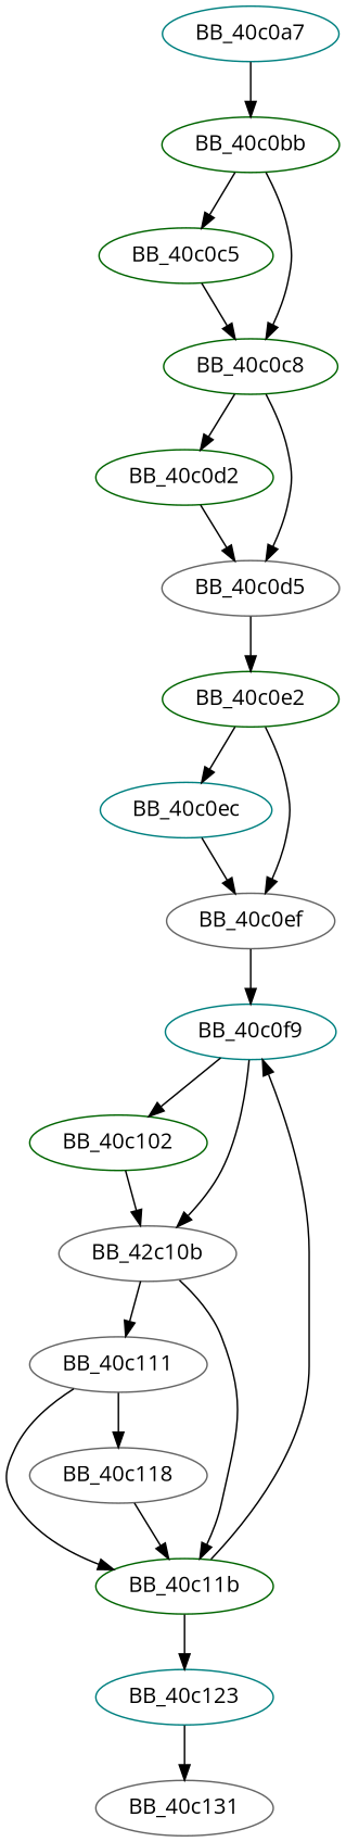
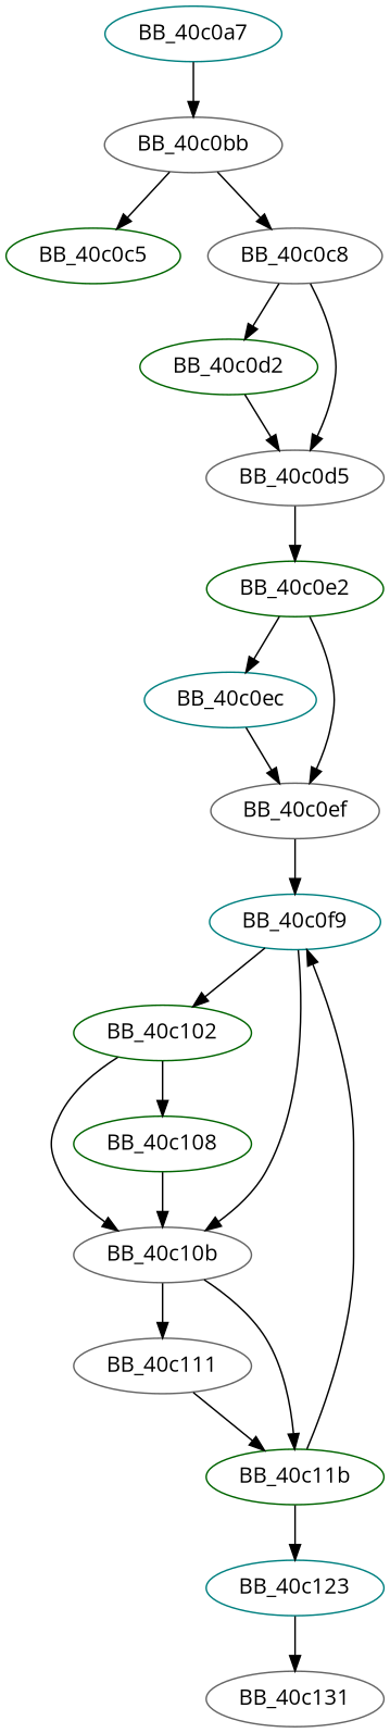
  digraph {
    fontname="Open Sans"
    node [color=gray40 fontname="Open Sans"]
    edge [fontname="Open Sans"]
    BB_40c0a7 [color=teal]
-   BB_40c0bb [color=darkgreen]
+   BB_40c0bb
    BB_40c0c5 [color=darkgreen]
-   BB_40c0c8 [color=darkgreen]
+   BB_40c0c8
    BB_40c0d2 [color=darkgreen]
    BB_40c0d5
    BB_40c0e2 [color=darkgreen]
    BB_40c0ec [color=teal]
    BB_40c0ef
    BB_40c0f9 [color=teal]
    BB_40c102 [color=darkgreen]
-   BB_40c10b [label=BB_42c10b]
+   BB_40c10b
+   BB_40c108 [color=darkgreen]
    BB_40c111
    BB_40c11b [color=darkgreen]
-   BB_40c118
    BB_40c123 [color=teal]
    BB_40c131
    BB_40c0a7 -> BB_40c0bb
    BB_40c0bb -> BB_40c0c5
    BB_40c0bb -> BB_40c0c8
-   BB_40c0c5 -> BB_40c0c8
    BB_40c0c8 -> BB_40c0d2
    BB_40c0c8 -> BB_40c0d5
    BB_40c0d2 -> BB_40c0d5
    BB_40c0d5 -> BB_40c0e2
    BB_40c0e2 -> BB_40c0ec
    BB_40c0e2 -> BB_40c0ef
    BB_40c0ec -> BB_40c0ef
    BB_40c0ef -> BB_40c0f9
    BB_40c0f9 -> BB_40c102
    BB_40c0f9 -> BB_40c10b
    BB_40c102 -> BB_40c10b
+   BB_40c102 -> BB_40c108
    BB_40c10b -> BB_40c111
    BB_40c10b -> BB_40c11b
+   BB_40c108 -> BB_40c10b
    BB_40c111 -> BB_40c11b
-   BB_40c111 -> BB_40c118
    BB_40c11b -> BB_40c0f9
    BB_40c11b -> BB_40c123
-   BB_40c118 -> BB_40c11b
    BB_40c123 -> BB_40c131
  }
